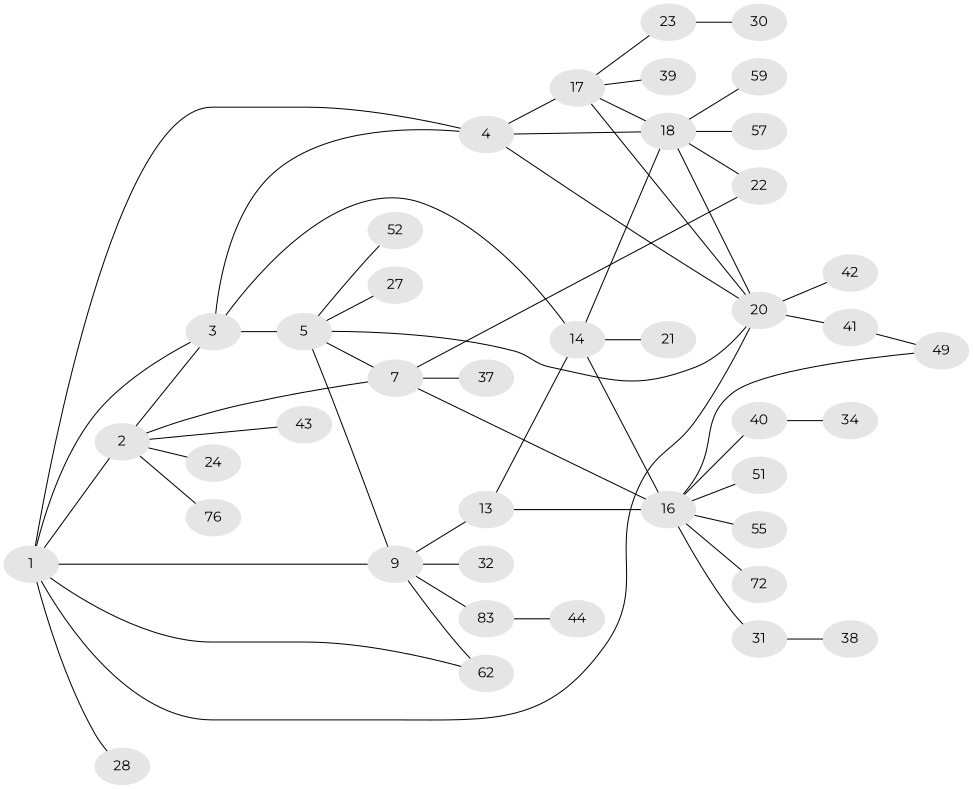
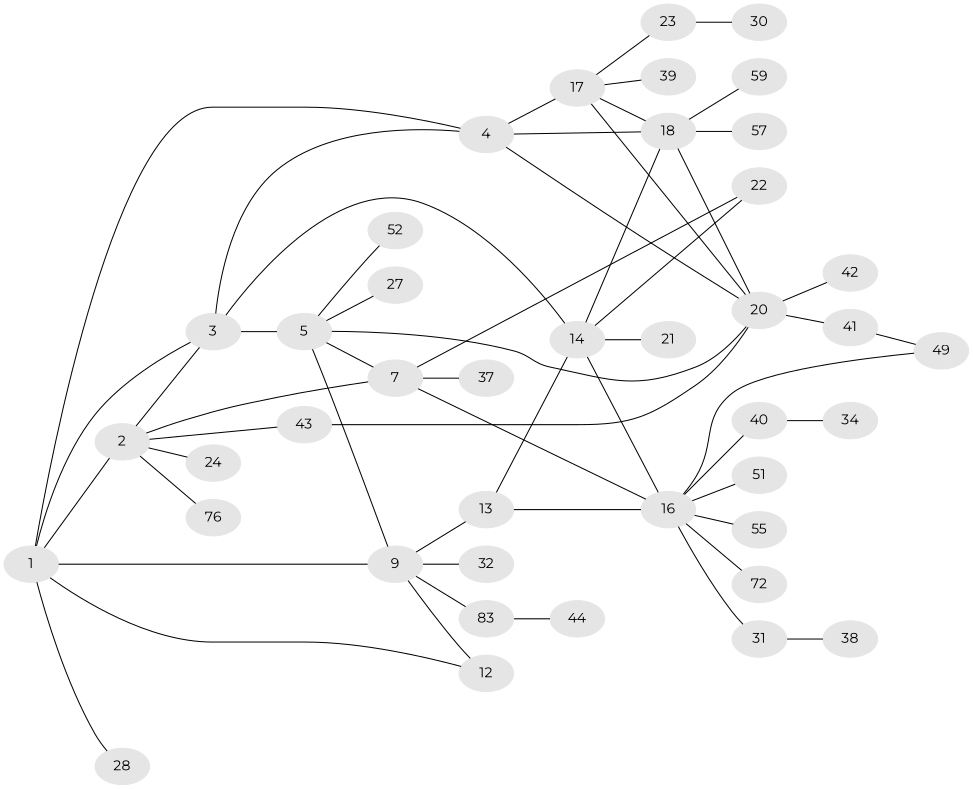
  graph {
    fontname=Montserrat
    rankdir=LR
    node [color=gray90 fontname=Montserrat style=filled]
    edge [fontname=Montserrat]
    1 [super="+11"]
    2
    3
    4 [super="+29+45+19+58+61+74+70+54"]
    9 [super="+10"]
-   12 [label=62]
+   12
    20
    28
    24
    43
    76
    7 [super="+26"]
    5 [super="+6+46+8+73+68+80"]
    14
    17
    18
    13 [super="+48+67+15"]
    32 [super="+83"]
    n19 [label=83 super="+47+60+66+79"]
    41
    42
    27
    52
    16 [super="+36+35"]
    22 [super="+81"]
    21
    23 [super="+50"]
    39
    57
    59
    37
    31
    40
    49
    51
    55 [super="+65"]
    72
    44
    38
    34
    30
    1 -- 2
    1 -- 3
    1 -- 4
    1 -- 9 [weight=2]
    1 -- 12
-   1 -- 20
+   43 -- 20
    1 -- 28
    2 -- 3
    2 -- 24
    2 -- 43
    2 -- 76
    2 -- 7
    3 -- 4
    3 -- 5
    3 -- 14
    4 -- 20
    4 -- 17
    4 -- 18
    9 -- 12 [weight=2]
    9 -- 13
    9 -- 32
    9 -- n19
    20 -- 41
    20 -- 42
    7 -- 16
    7 -- 22
    7 -- 37
    5 -- 9 [weight=2]
    5 -- 20
    5 -- 7 [weight=3]
    5 -- 27
    5 -- 52
    14 -- 18
    14 -- 16
-   18 -- 22
+   14 -- 22
    14 -- 21
    17 -- 20
    17 -- 18
    17 -- 23
    17 -- 39
    18 -- 20
    18 -- 57
    18 -- 59
    13 -- 14 [weight=2]
    13 -- 16 [weight=2]
    n19 -- 44
    41 -- 49
    16 -- 31
    16 -- 40
    16 -- 49
    16 -- 51
    16 -- 55
    16 -- 72
    23 -- 30
    31 -- 38
    40 -- 34
  }
